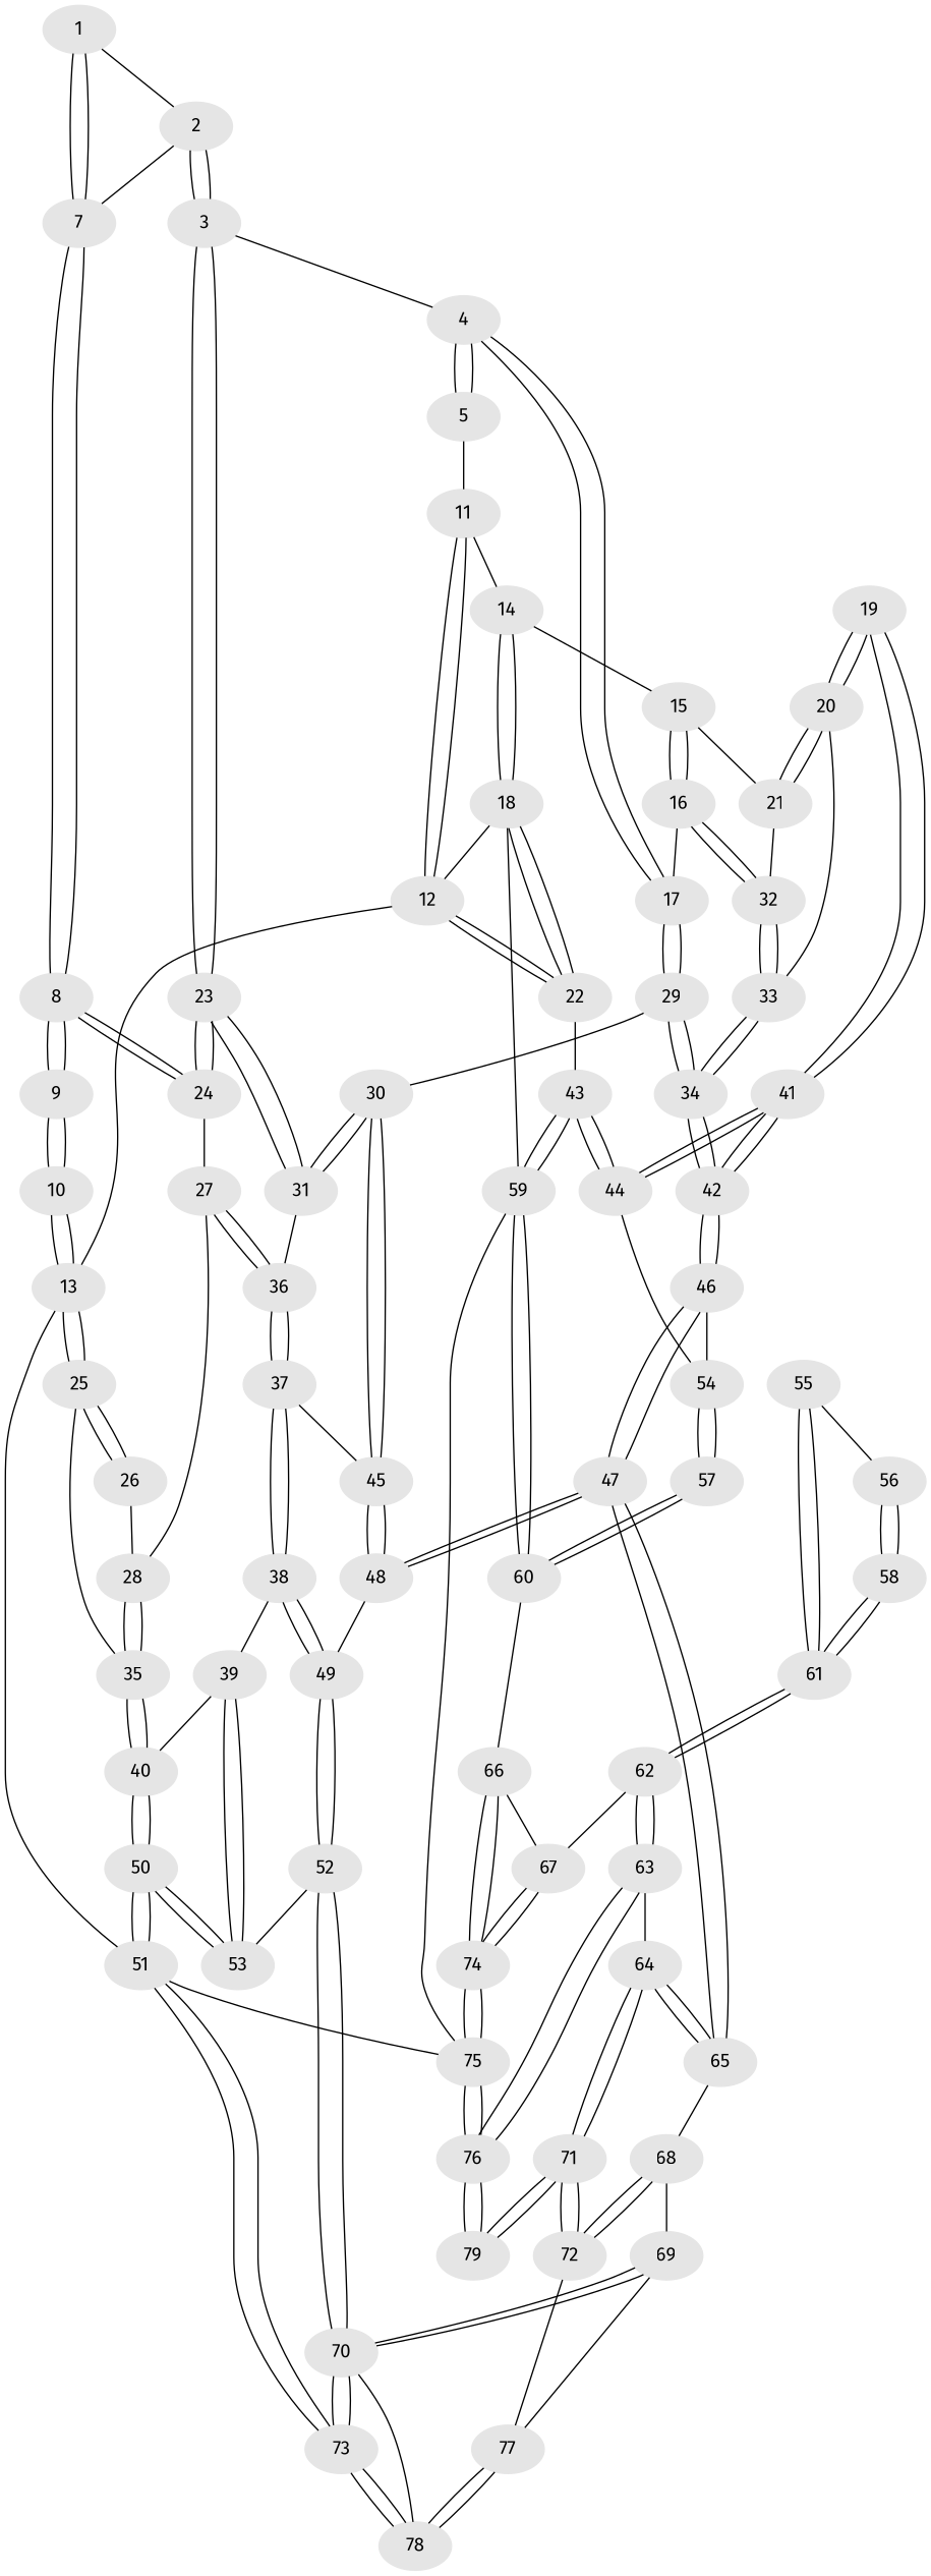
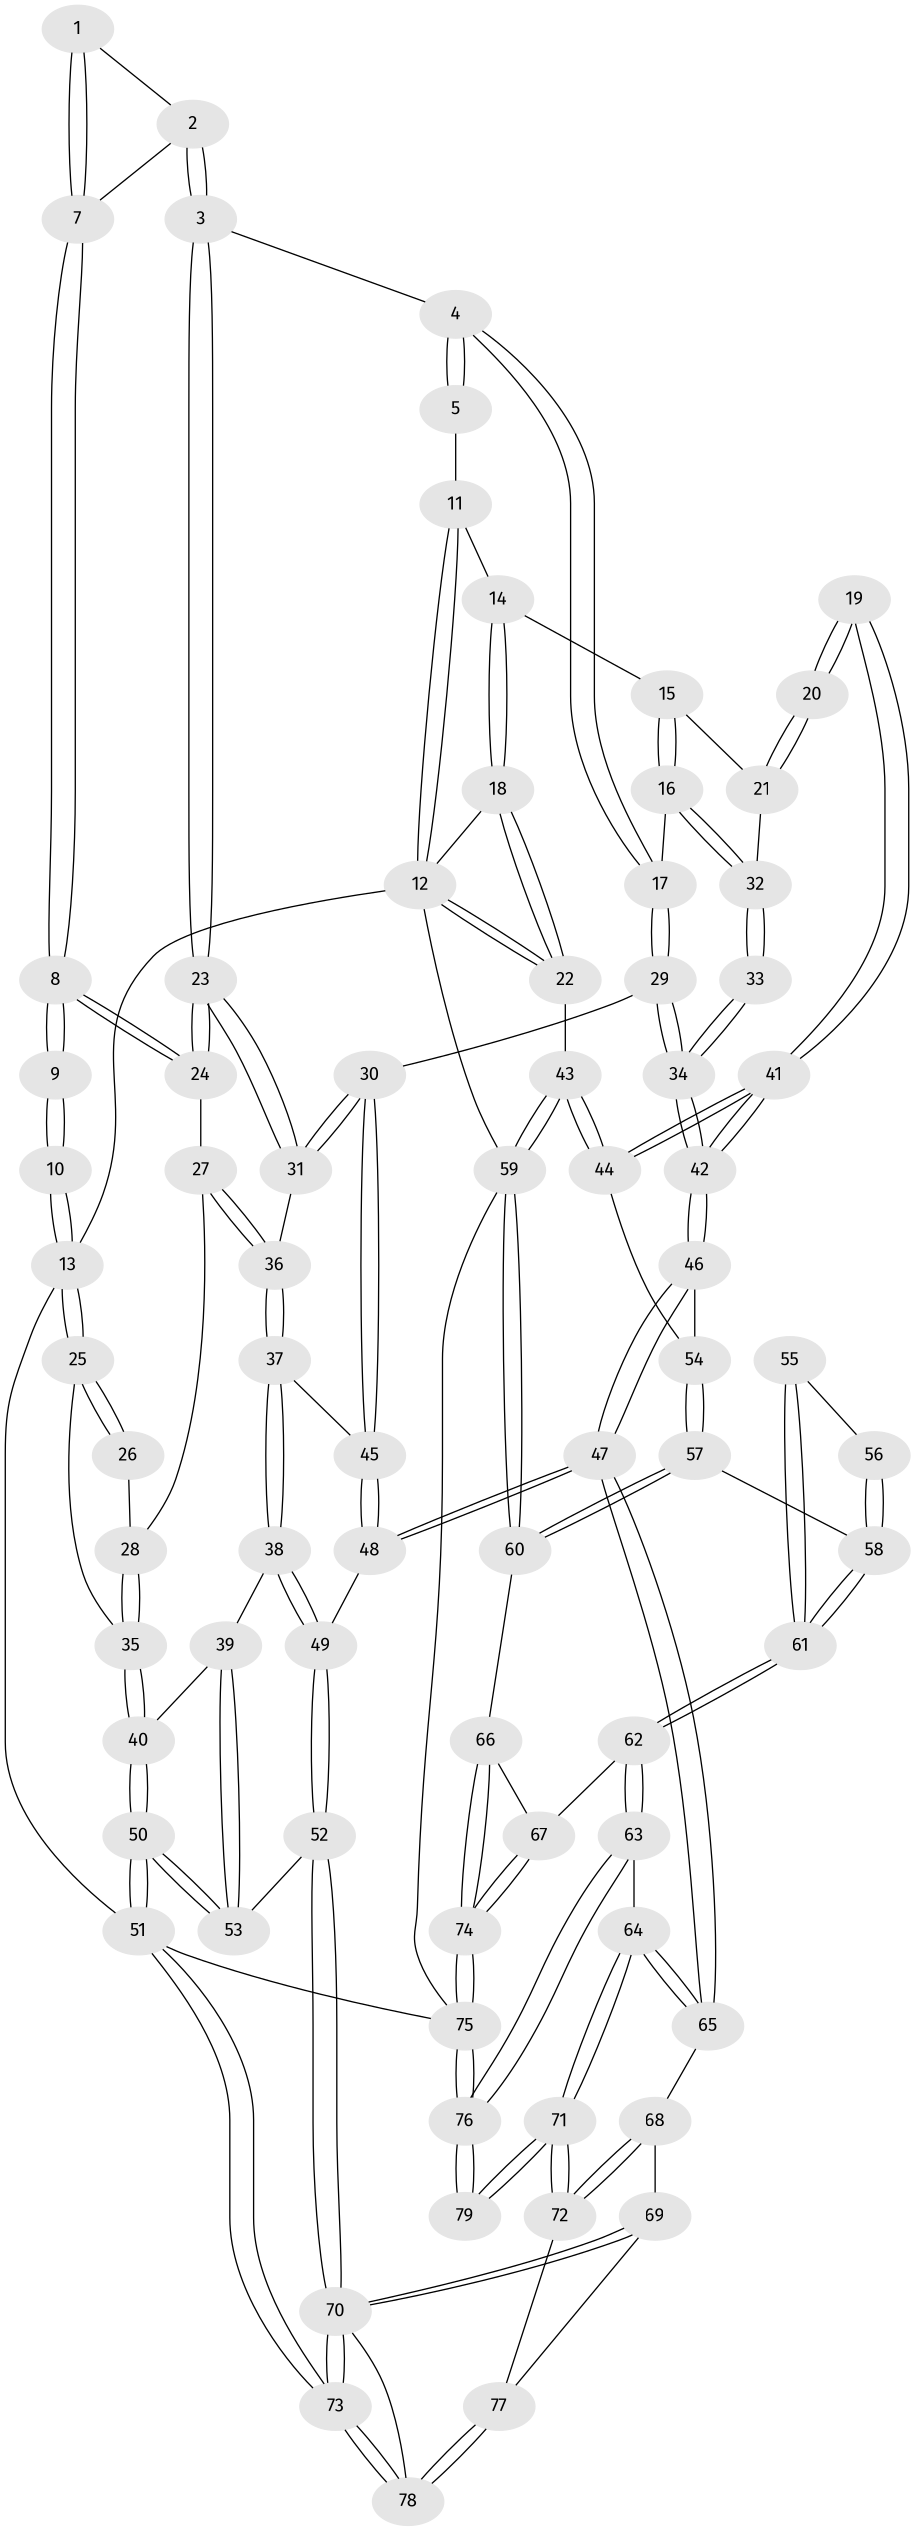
  graph {
    fontname="Fira Sans"
    node [color=gray90 fontname="Fira Sans" style=filled]
    edge [fontname="Fira Sans"]
    1
    2
    7
    3
    8
    4
    23
    5
    17
    24
    31
    11
    29
    12
    14
    10
    13
    9
    27
    25
    51
    22
    59
    15
    18
    43
    75
    60
    26
    35
    73
    16
    21
    32
    33
    30
    34
    19
    20
    41
    42
    44
    36
    28
    40
    37
    45
    48
    46
    50
    38
    39
    49
    53
    52
    54
    47
    57
    65
    55
    56
    61
    68
    70
    78
    76
    58
    62
    66
    67
    74
    63
    64
    71
    79
    72
    69
    77
    1 -- 2
    1 -- 7
    1 -- 7
    2 -- 7
    2 -- 3
    2 -- 3
    7 -- 8
    7 -- 8
    3 -- 4
    3 -- 23
    3 -- 23
    8 -- 24
    8 -- 24
    8 -- 9
    8 -- 9
    4 -- 5
    4 -- 5
    4 -- 17
    4 -- 17
    23 -- 24
    23 -- 24
    23 -- 31
    23 -- 31
    5 -- 11
    17 -- 29
    17 -- 29
    24 -- 27
    31 -- 36
    11 -- 12
    11 -- 12
    11 -- 14
    29 -- 30
    29 -- 34
    29 -- 34
    12 -- 13
    12 -- 22
    12 -- 22
-   18 -- 59
+   12 -- 59
    14 -- 15
    14 -- 18
    14 -- 18
    10 -- 13
    10 -- 13
    13 -- 25
    13 -- 25
    13 -- 51
    9 -- 10
    9 -- 10
    27 -- 36
    27 -- 36
    27 -- 28
    25 -- 26
    25 -- 26
    25 -- 35
    51 -- 75
    51 -- 73
    51 -- 73
    22 -- 43
    59 -- 75
    59 -- 60
    59 -- 60
    15 -- 16
    15 -- 16
    15 -- 21
    18 -- 12
    18 -- 22
    18 -- 22
    43 -- 59
    43 -- 59
    43 -- 44
    43 -- 44
    75 -- 76
    75 -- 76
    60 -- 66
    26 -- 28
    35 -- 40
    35 -- 40
    73 -- 78
    73 -- 78
    16 -- 17
    16 -- 32
    16 -- 32
    21 -- 32
    32 -- 33
    32 -- 33
    33 -- 34
    33 -- 34
    30 -- 31
    30 -- 31
    30 -- 45
    30 -- 45
    34 -- 42
    34 -- 42
    19 -- 20
    19 -- 20
    19 -- 41
    19 -- 41
    20 -- 21
    20 -- 21
-   20 -- 33
    41 -- 42
    41 -- 42
    41 -- 44
    41 -- 44
    42 -- 46
    42 -- 46
    44 -- 54
    36 -- 37
    36 -- 37
    28 -- 35
    28 -- 35
    40 -- 50
    40 -- 50
    37 -- 45
    37 -- 38
    37 -- 38
    45 -- 48
    45 -- 48
    48 -- 49
    46 -- 54
    46 -- 47
    46 -- 47
    50 -- 51
    50 -- 51
    50 -- 53
    50 -- 53
    38 -- 39
    38 -- 49
    38 -- 49
    39 -- 40
    39 -- 53
    39 -- 53
    49 -- 52
    49 -- 52
    52 -- 53
    52 -- 70
    52 -- 70
    54 -- 57
    54 -- 57
    47 -- 48
    47 -- 48
    47 -- 65
    47 -- 65
    57 -- 60
    57 -- 60
+   57 -- 58
    65 -- 68
    55 -- 56
    55 -- 61
    55 -- 61
    56 -- 58
    56 -- 58
    61 -- 62
    61 -- 62
    68 -- 72
    68 -- 72
    68 -- 69
    70 -- 73
    70 -- 73
    78 -- 70
    76 -- 79
    76 -- 79
    58 -- 61
    58 -- 61
    62 -- 67
    62 -- 63
    62 -- 63
    66 -- 67
    66 -- 74
    66 -- 74
    67 -- 74
    67 -- 74
    74 -- 75
    74 -- 75
    63 -- 76
    63 -- 76
    63 -- 64
    64 -- 65
    64 -- 65
    64 -- 71
    64 -- 71
    71 -- 79
    71 -- 79
    71 -- 72
    71 -- 72
    72 -- 77
    69 -- 70
    69 -- 70
    69 -- 77
    77 -- 78
    77 -- 78
  }
